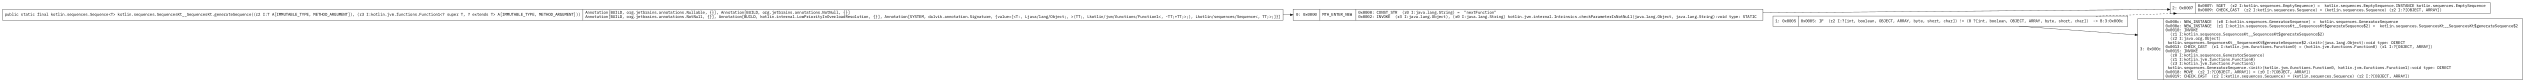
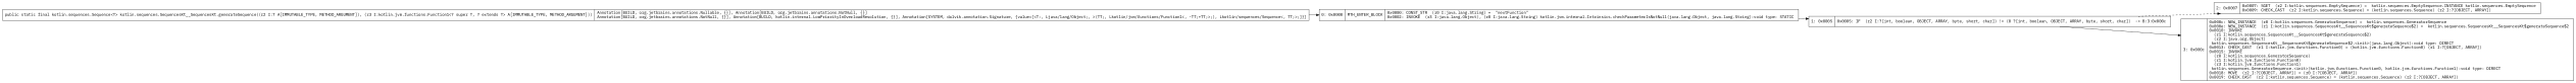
  digraph {
    fontname="IBM Plex Mono"
    rankdir=LR
    node [fontname="IBM Plex Mono" shape=record]
    edge [fontname="IBM Plex Mono"]
-   n1 [label="{0\:\ 0x0000|MTH_ENTER_NEW\l|0x0000: CONST_STR  (r0 I:java.lang.String) =  \"nextFunction\" \l0x0002: INVOKE  (r3 I:java.lang.Object), (r0 I:java.lang.String) kotlin.jvm.internal.Intrinsics.checkParameterIsNotNull(java.lang.Object, java.lang.String):void type: STATIC \l}"]
+   n1 [label="{0\:\ 0x0000|MTH_ENTER_BLOCK\l|0x0000: CONST_STR  (r0 I:java.lang.String) =  \"nextFunction\" \l0x0002: INVOKE  (r3 I:java.lang.Object), (r0 I:java.lang.String) kotlin.jvm.internal.Intrinsics.checkParameterIsNotNull(java.lang.Object, java.lang.String):void type: STATIC \l}"]
    n2 [label="{1\:\ 0x0005|0x0005: IF  (r2 I:?[int, boolean, OBJECT, ARRAY, byte, short, char]) != (0 ?[int, boolean, OBJECT, ARRAY, byte, short, char])  \-\> B:3:0x000c \l}"]
    n3 [label="{2\:\ 0x0007|0x0007: SGET  (r2 I:kotlin.sequences.EmptySequence) =  kotlin.sequences.EmptySequence.INSTANCE kotlin.sequences.EmptySequence \l0x0009: CHECK_CAST  (r2 I:kotlin.sequences.Sequence) = (kotlin.sequences.Sequence) (r2 I:?[OBJECT, ARRAY]) \l}"]
    n4 [label="{3\:\ 0x000c|0x000c: NEW_INSTANCE  (r0 I:kotlin.sequences.GeneratorSequence) =  kotlin.sequences.GeneratorSequence \l0x000e: NEW_INSTANCE  (r1 I:kotlin.sequences.SequencesKt__SequencesKt$generateSequence$2) =  kotlin.sequences.SequencesKt__SequencesKt$generateSequence$2 \l0x0010: INVOKE  \l  (r1 I:kotlin.sequences.SequencesKt__SequencesKt$generateSequence$2)\l  (r2 I:java.org.Object)\l kotlin.sequences.SequencesKt__SequencesKt$generateSequence$2.\<init\>(java.lang.Object):void type: DIRECT \l0x0013: CHECK_CAST  (r1 I:kotlin.jvm.functions.Function0) = (kotlin.jvm.functions.Function0) (r1 I:?[OBJECT, ARRAY]) \l0x0015: INVOKE  \l  (r0 I:kotlin.sequences.GeneratorSequence)\l  (r1 I:kotlin.jvm.functions.Function0)\l  (r3 I:kotlin.jvm.functions.Function1)\l kotlin.sequences.GeneratorSequence.\<init\>(kotlin.jvm.functions.Function0, kotlin.jvm.functions.Function1):void type: DIRECT \l0x0018: MOVE  (r2 I:?[OBJECT, ARRAY]) = (r0 I:?[OBJECT, ARRAY]) \l0x0019: CHECK_CAST  (r2 I:kotlin.sequences.Sequence) = (kotlin.sequences.Sequence) (r2 I:?[OBJECT, ARRAY]) \l}"]
    n5 [label="{public static final kotlin.sequences.Sequence\<T\> kotlin.sequences.SequencesKt__SequencesKt.generateSequence((r2 I:T A[IMMUTABLE_TYPE, METHOD_ARGUMENT]), (r3 I:kotlin.jvm.functions.Function1\<? super T, ? extends T\> A[IMMUTABLE_TYPE, METHOD_ARGUMENT]))  | Annotation[BUILD, org.jetbrains.annotations.Nullable, \{\}], Annotation[BUILD, org.jetbrains.annotations.NotNull, \{\}]\lAnnotation[BUILD, org.jetbrains.annotations.NotNull, \{\}], Annotation[BUILD, kotlin.internal.LowPriorityInOverloadResolution, \{\}], Annotation[SYSTEM, dalvik.annotation.Signature, \{value=[\<T:, Ljava\/lang\/Object;, \>(TT;, Lkotlin\/jvm\/functions\/Function1\<, \-TT;+TT;\>;), Lkotlin\/sequences\/Sequence\<, TT;\>;]\}]\l}"]
-   n1 -> n3
+   n1 -> n2
    n2 -> n3 [style=dashed]
    n2 -> n4
    n5 -> n1
  }
